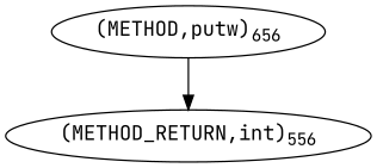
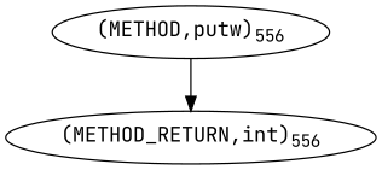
  digraph {
    fontname="JetBrains Mono"
    node [fontname="JetBrains Mono"]
-   n1 [label=<(METHOD,putw)<SUB>656</SUB>>]
+   n1 [label=<(METHOD,putw)<SUB>556</SUB>>]
    n2 [label=<(METHOD_RETURN,int)<SUB>556</SUB>>]
    n1 -> n2 [fontname="JetBrains Mono"]
  }
